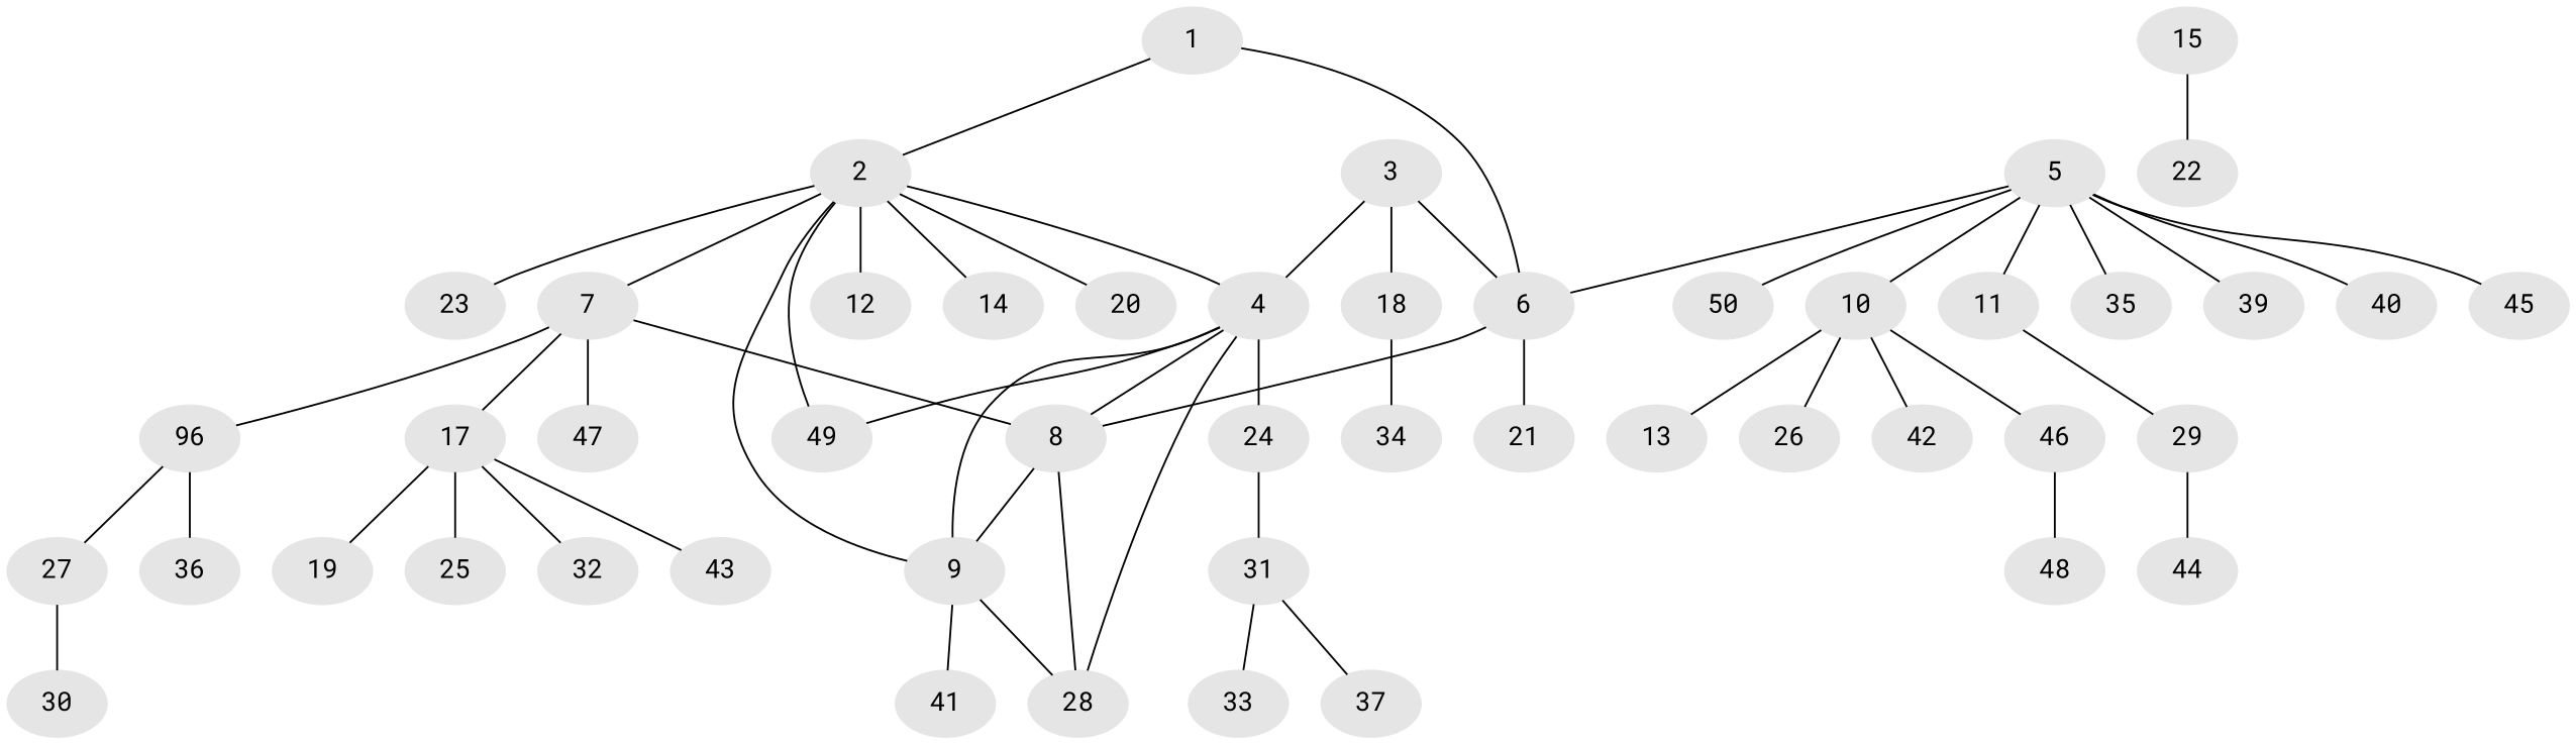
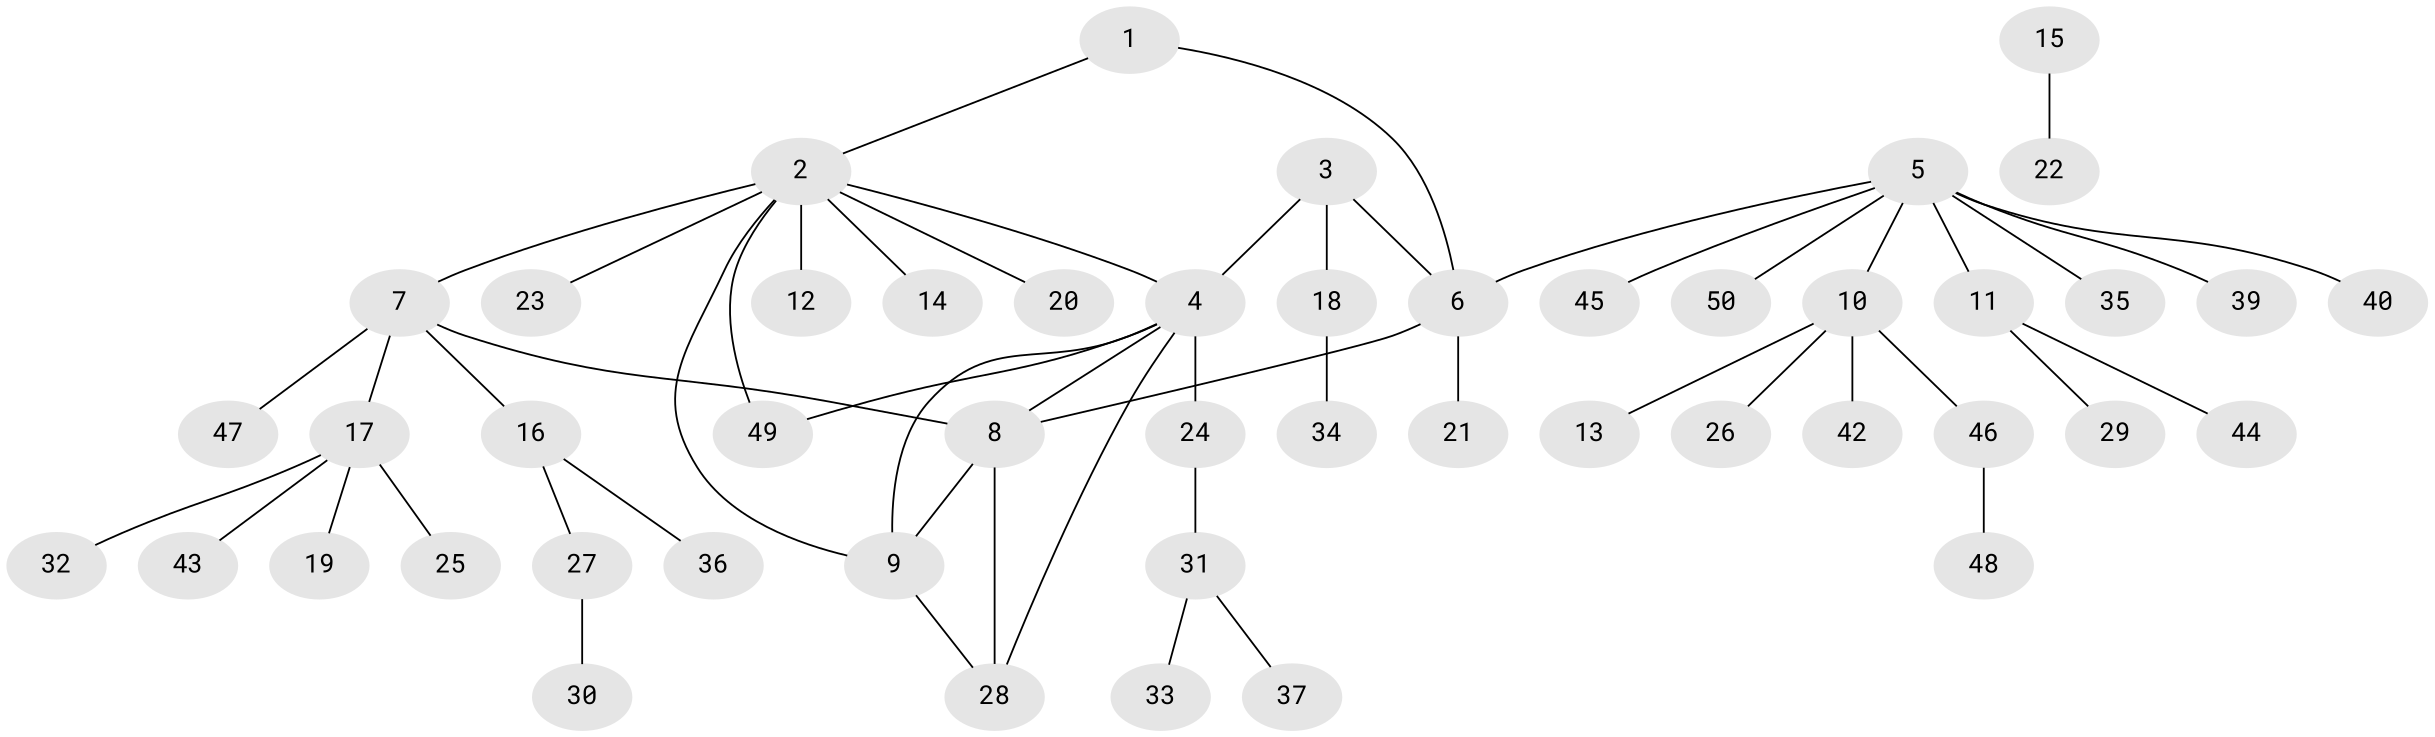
  graph {
    fontname="Roboto Mono"
    node [color=gray90 fontname="Roboto Mono" style=filled]
    edge [fontname="Roboto Mono"]
    1
    2
    6
    4
    7
    9
    12
    14
    20
    23
    49
    8
    21
    24
    28
-   16 [label=96]
+   16
    17
    47
-   41
    15
    22
    3
    18
    34
    31
    5
    10
    11
    35
    39
    40
    45
    50
    13
    26
    42
    46
    29
    44
    27
    36
    19
    25
    32
    43
    48
    30
    33
    37
    1 -- 2
    1 -- 6
    2 -- 4
    2 -- 7
    2 -- 9
    2 -- 12
    2 -- 14
    2 -- 20
    2 -- 23
    2 -- 49
    6 -- 8
    6 -- 21
    4 -- 9
    4 -- 49
    4 -- 8
    4 -- 24
    4 -- 28
    7 -- 8
    7 -- 16
    7 -- 17
    7 -- 47
    9 -- 28
-   9 -- 41
    8 -- 9
    8 -- 28
    24 -- 31
    16 -- 27
    16 -- 36
    17 -- 19
    17 -- 25
    17 -- 32
    17 -- 43
    15 -- 22
    3 -- 6
    3 -- 4
    3 -- 18
    18 -- 34
    31 -- 33
    31 -- 37
    5 -- 6
    5 -- 10
    5 -- 11
    5 -- 35
    5 -- 39
    5 -- 40
    5 -- 45
    5 -- 50
    10 -- 13
    10 -- 26
    10 -- 42
    10 -- 46
    11 -- 29
-   29 -- 44
+   11 -- 44
    46 -- 48
    27 -- 30
  }
